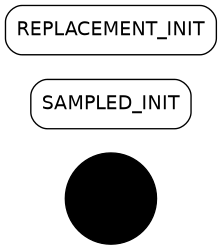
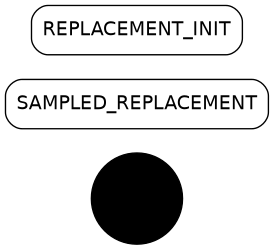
  digraph {
    rankdir=LR
    node [shape=rectangle style=rounded fontname=helvetica]
    start [fillcolor=black shape=circle style=filled fontname=""]
-   n2 [label=SAMPLED_INIT]
+   n2 [label=SAMPLED_REPLACEMENT]
    n3 [label=REPLACEMENT_INIT]
  }
